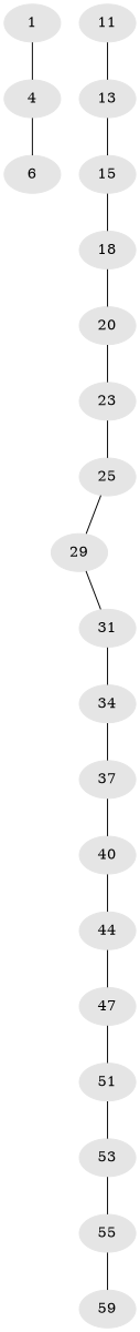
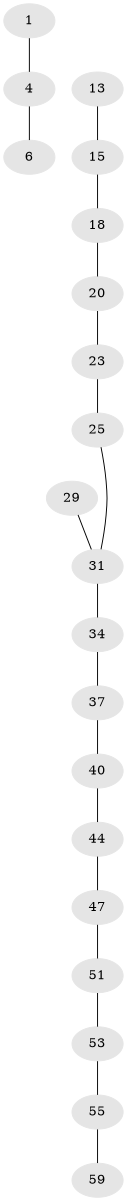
  graph {
    node [color=gray90 style=filled]
    1 [super="+2+61"]
    4 [super="+5"]
    6 [super="+7"]
    59 [super="+60"]
-   11 [super="+12"]
    13 [super="+14"]
    15 [super="+16"]
    18 [super="+19"]
    20 [super="+21"]
    23 [super="+24"]
    25 [super="+26"]
    29 [super="+30"]
    31 [super="+32"]
    34 [super="+35"]
    37 [super="+38"]
    40 [super="+41"]
    44 [super="+45"]
    47 [super="+48"]
    51 [super="+52"]
    53 [super="+54"]
    55 [super="+56"]
    1 -- 4
    4 -- 6
-   11 -- 13
    13 -- 15
    15 -- 18
    18 -- 20
    20 -- 23
    23 -- 25
-   25 -- 29
+   25 -- 31
    29 -- 31
    31 -- 34
    34 -- 37
    37 -- 40
    40 -- 44
    44 -- 47
    47 -- 51
    51 -- 53
    53 -- 55
    55 -- 59
  }
